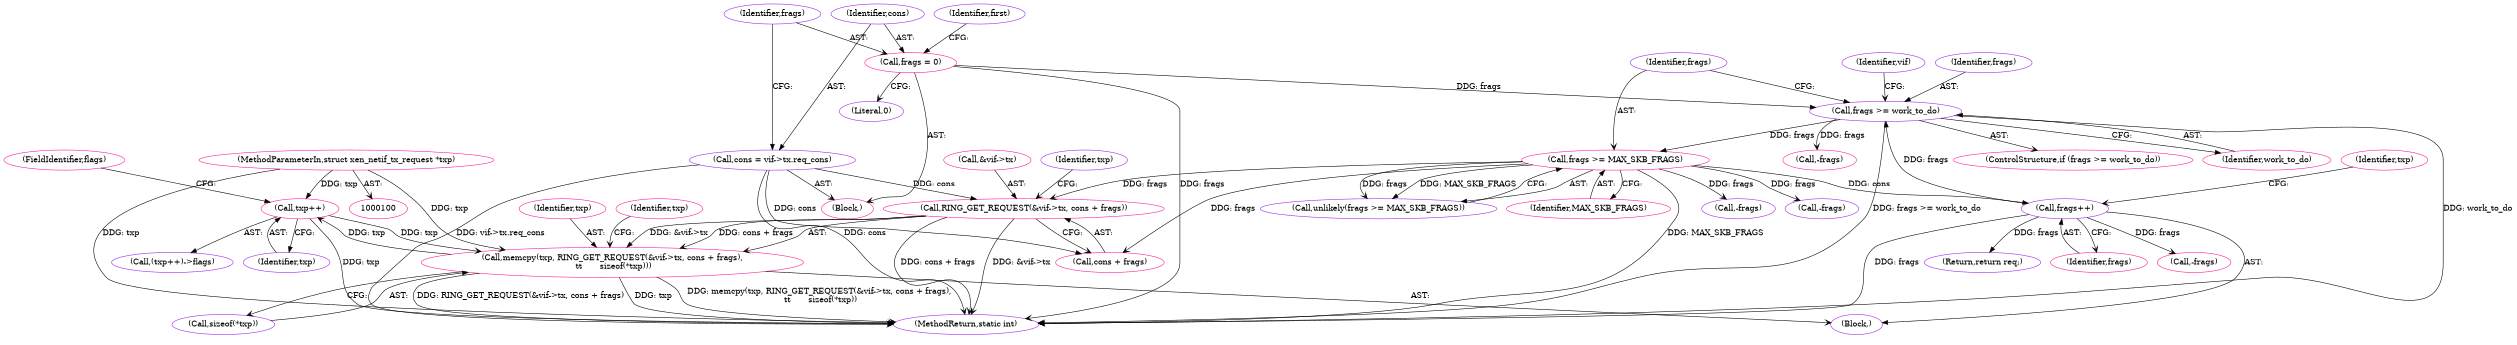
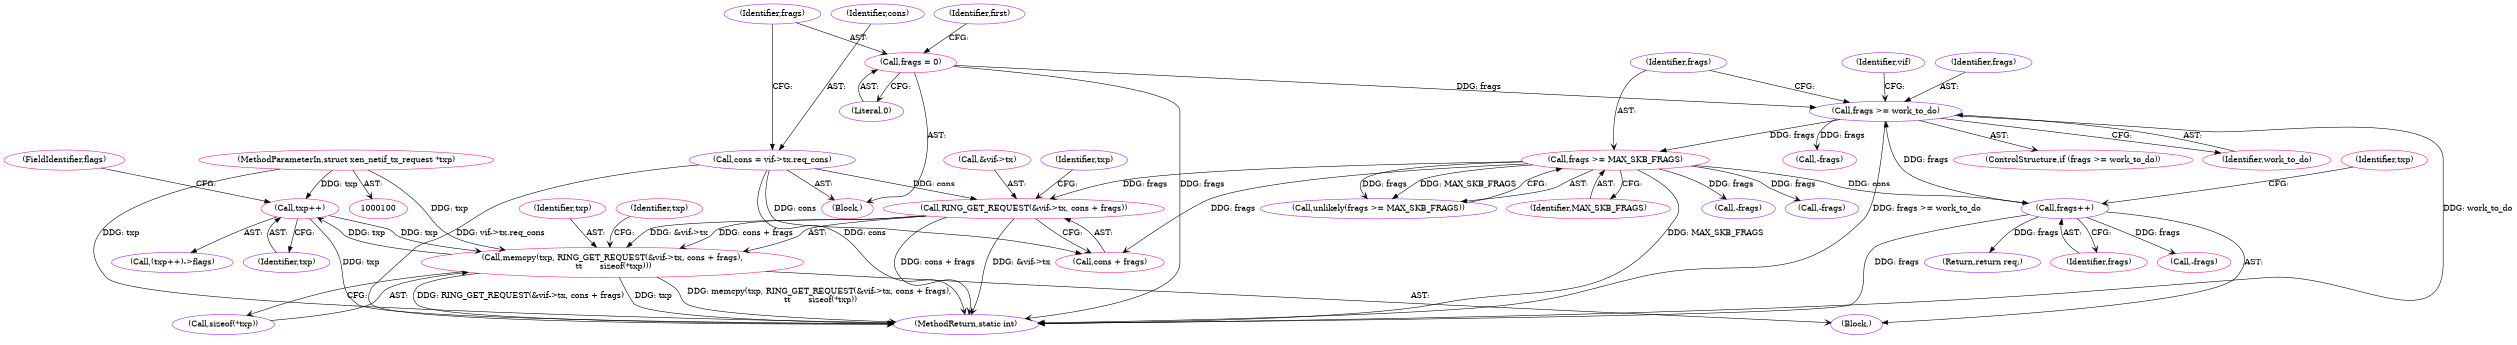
  digraph {
    node [color=deeppink]
    edge [arrowhead=normal]
    n1 [label="(Call,txp++)"]
    n2 [label="(Call,memcpy(txp, RING_GET_REQUEST(&vif->tx, cons + frags),\n \t\t       sizeof(*txp)))"]
    n3 [color=purple label="(Identifier,txp)"]
    n4 [color=purple label="(Call,(txp++)->flags)"]
    n5 [color=purple label="(MethodReturn,static int)"]
    n6 [color=purple label="(Block,)"]
    n7 [color=purple label="(Call,sizeof(*txp))"]
    n8 [label="(MethodParameterIn,struct xen_netif_tx_request *txp)"]
    1000100
    n10 [label="(Call,RING_GET_REQUEST(&vif->tx, cons + frags))"]
    n11 [label="(Call,cons + frags)"]
    n12 [color=purple label="(Call,cons = vif->tx.req_cons)"]
    n13 [label="(Block,)"]
    n14 [label="(Call,frags >= MAX_SKB_FRAGS)"]
    n15 [color=purple label="(Call,frags++)"]
    n16 [color=purple label="(Call,-frags)"]
    n17 [label="(Identifier,MAX_SKB_FRAGS)"]
    n18 [color=purple label="(Call,unlikely(frags >= MAX_SKB_FRAGS))"]
    n19 [color=purple label="(Call,-frags)"]
    n20 [color=purple label="(Call,frags >= work_to_do)"]
    n21 [label="(Identifier,frags)"]
    n22 [color=purple label="(Return,return req;)"]
    n23 [label="(Call,-frags)"]
    n24 [label="(Call,-frags)"]
    n25 [label="(ControlStructure,if (frags >= work_to_do))"]
    n26 [label="(Identifier,work_to_do)"]
    n27 [label="(Call,frags = 0)"]
    n28 [color=purple label="(Literal,0)"]
    n29 [color=purple label="(Identifier,first)"]
    n30 [label="(Identifier,txp)"]
    n31 [label="(Identifier,txp)"]
    n32 [color=purple label="(Identifier,vif)"]
    n33 [color=purple label="(Identifier,cons)"]
    n34 [color=purple label="(Identifier,frags)"]
    n35 [color=purple label="(Identifier,frags)"]
    n36 [label="(Call,&vif->tx)"]
    n37 [label="(FieldIdentifier,flags)"]
    n38 [color=purple label="(Identifier,frags)"]
    n39 [label="(Identifier,txp)"]
    n40 [color=purple label="(Identifier,txp)"]
    n1 -> n2 [arrowhead=vee label="DDG: txp"]
    n1 -> n3 [label="CFG: "]
    n1 -> n4 [label="AST: "]
    n1 -> n5 [label="DDG: txp"]
    n2 -> n1 [arrowhead=vee label="DDG: txp"]
    n2 -> n5 [arrowhead=vee label="DDG: memcpy(txp, RING_GET_REQUEST(&vif->tx, cons + frags),\n \t\t       sizeof(*txp))"]
    n2 -> n5 [arrowhead=vee label="DDG: RING_GET_REQUEST(&vif->tx, cons + frags)"]
    n2 -> n5 [label="DDG: txp"]
    n2 -> n6 [arrowhead=vee label="AST: "]
    n2 -> n7 [arrowhead=vee label="CFG: "]
    n3 -> n1 [label="AST: "]
    n7 -> n2 [label="AST: "]
    n8 -> n1 [label="DDG: txp"]
    n8 -> n2 [arrowhead=vee label="DDG: txp"]
-   n8 -> n5 [arrowhead=vee label="DDG: txp"]
+   n8 -> n5 [label="DDG: txp"]
    n8 -> 1000100 [arrowhead=vee label="AST: "]
    n10 -> n2 [arrowhead=vee label="AST: "]
    n10 -> n2 [label="DDG: &vif->tx"]
    n10 -> n2 [arrowhead=vee label="DDG: cons + frags"]
    n10 -> n5 [arrowhead=vee label="DDG: cons + frags"]
    n10 -> n5 [arrowhead=vee label="DDG: &vif->tx"]
    n10 -> n11 [arrowhead=vee label="CFG: "]
    n11 -> n10 [label="AST: "]
    n12 -> n5 [arrowhead=vee label="DDG: cons"]
    n12 -> n5 [arrowhead=vee label="DDG: vif->tx.req_cons"]
    n12 -> n10 [label="DDG: cons"]
    n12 -> n11 [label="DDG: cons"]
    n12 -> n13 [arrowhead=vee label="AST: "]
    n14 -> n5 [label="DDG: MAX_SKB_FRAGS"]
    n14 -> n10 [arrowhead=vee label="DDG: frags"]
    n14 -> n11 [arrowhead=vee label="DDG: frags"]
    n14 -> n15 [label="DDG: cons"]
    n14 -> n16 [arrowhead=vee label="DDG: frags"]
    n14 -> n17 [label="CFG: "]
    n14 -> n18 [label="AST: "]
    n14 -> n18 [arrowhead=vee label="DDG: frags"]
    n14 -> n18 [label="DDG: MAX_SKB_FRAGS"]
    n14 -> n19 [arrowhead=vee label="DDG: frags"]
    n15 -> n5 [arrowhead=vee label="DDG: frags"]
    n15 -> n6 [label="AST: "]
    n15 -> n20 [label="DDG: frags"]
    n15 -> n21 [arrowhead=vee label="CFG: "]
    n15 -> n22 [label="DDG: frags"]
    n15 -> n23 [arrowhead=vee label="DDG: frags"]
    n17 -> n14 [label="AST: "]
    n18 -> n14 [label="CFG: "]
    n20 -> n5 [arrowhead=vee label="DDG: frags >= work_to_do"]
    n20 -> n5 [label="DDG: work_to_do"]
    n20 -> n14 [label="DDG: frags"]
    n20 -> n24 [arrowhead=vee label="DDG: frags"]
    n20 -> n25 [arrowhead=vee label="AST: "]
    n20 -> n26 [label="CFG: "]
    n21 -> n15 [label="AST: "]
    n26 -> n20 [label="AST: "]
    n27 -> n5 [arrowhead=vee label="DDG: frags"]
    n27 -> n13 [arrowhead=vee label="AST: "]
    n27 -> n20 [label="DDG: frags"]
    n27 -> n28 [arrowhead=vee label="CFG: "]
-   n33 -> n27 [label="AST: "]
+   n28 -> n27 [label="AST: "]
    n29 -> n27 [label="CFG: "]
    n30 -> n15 [arrowhead=vee label="CFG: "]
    n31 -> n2 [label="AST: "]
    n32 -> n20 [arrowhead=vee label="CFG: "]
    n33 -> n12 [label="AST: "]
    n34 -> n14 [arrowhead=vee label="AST: "]
    n34 -> n20 [label="CFG: "]
    n35 -> n20 [label="AST: "]
    n36 -> n10 [label="AST: "]
    n37 -> n1 [label="CFG: "]
    n38 -> n12 [label="CFG: "]
    n38 -> n27 [arrowhead=vee label="AST: "]
    n39 -> n2 [arrowhead=vee label="CFG: "]
    n40 -> n10 [arrowhead=vee label="CFG: "]
  }
